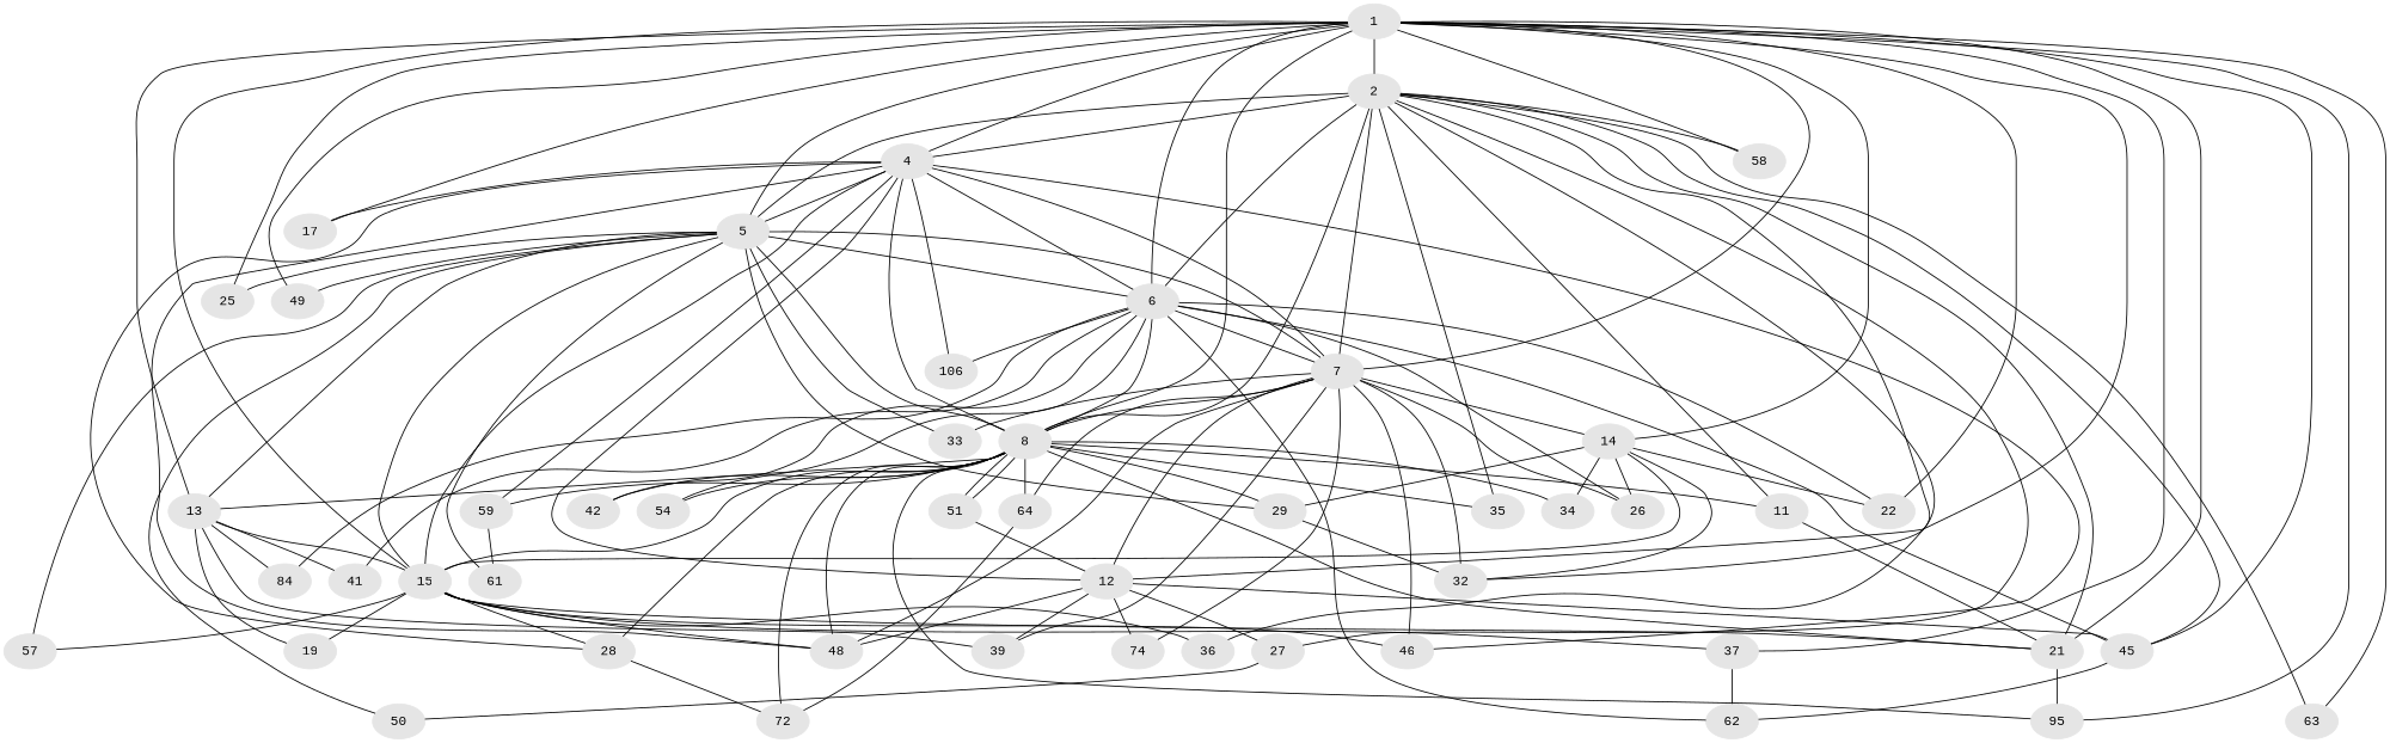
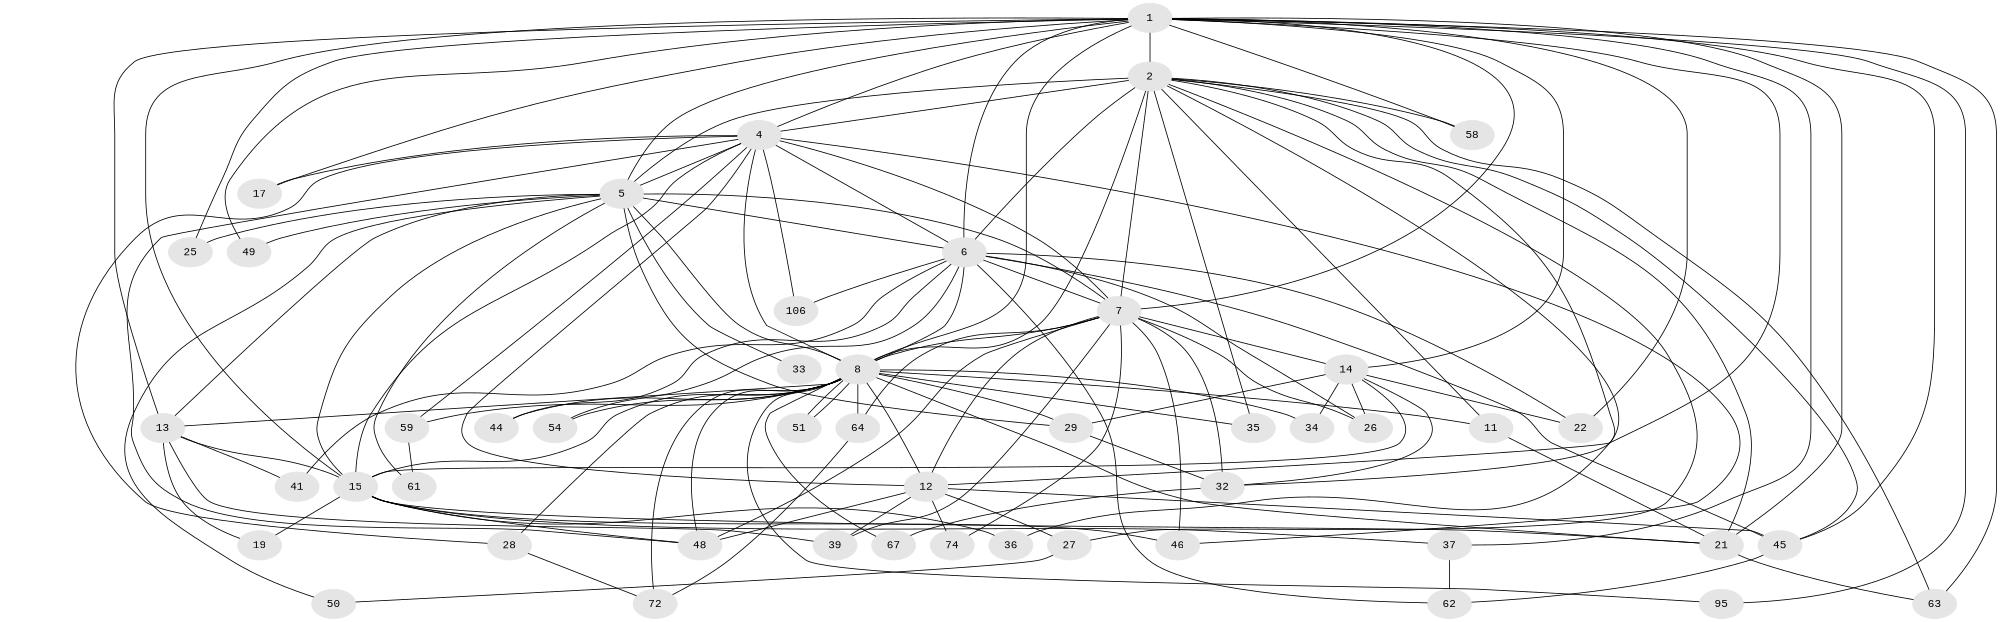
  graph {
    fontname="Liberation Mono"
    node [color=gray90 fontname="Liberation Mono" style=filled]
    edge [fontname="Liberation Mono"]
    1 [super="+47+3"]
    2 [super="+20+38+86+69+16"]
    4
    5 [super="+9+92"]
    6
    7 [super="+10"]
    8 [super="+18"]
    12 [super="+89+96+75"]
    13
    14 [super="+31+23"]
    15 [super="+76+56+90+93"]
    17
    21 [super="+82+80+53"]
    22
    25
    37 [super="+73"]
    45 [super="+60"]
    49
    58
    63
    95
    11
    27
    32 [super="+101"]
    35
    36
    48 [super="+100+79+54"]
    28 [super="+98"]
    46
    59 [super="+66"]
    106
    29 [super="+103"]
    33
    50
-   57
    61
    26 [super="+65"]
    41
-   42
+   42 [label=44]
    n40 [label=54]
    62
-   84
    39
    64
    74
    34
    51
+   67
    72 [super="+81"]
    19
    1 -- 2 [weight=3]
    1 -- 4 [weight=2]
    1 -- 5 [weight=4]
    1 -- 6 [weight=2]
    1 -- 7 [weight=5]
    1 -- 8 [weight=2]
    1 -- 12
    1 -- 13
    1 -- 14 [weight=2]
    1 -- 15
    1 -- 17
    1 -- 21 [weight=2]
    1 -- 22
    1 -- 25
    1 -- 37
    1 -- 45
    1 -- 49
    1 -- 58
    1 -- 63
    1 -- 95
    2 -- 4
    2 -- 5 [weight=5]
    2 -- 6
    2 -- 7 [weight=4]
    2 -- 8 [weight=2]
    2 -- 21
    2 -- 45
    2 -- 58
    2 -- 63
    2 -- 11 [weight=2]
    2 -- 27
    2 -- 32
    2 -- 35
    2 -- 36
    4 -- 5 [weight=2]
    4 -- 6
    4 -- 7 [weight=2]
    4 -- 8
    4 -- 12
    4 -- 15
    4 -- 17
    4 -- 48
    4 -- 28
    4 -- 46
    4 -- 59
    4 -- 106
    5 -- 6 [weight=2]
    5 -- 7 [weight=5]
    5 -- 8 [weight=2]
    5 -- 13
    5 -- 15
    5 -- 25
    5 -- 49
    5 -- 29
    5 -- 33
    5 -- 50
-   5 -- 57
    5 -- 61
    6 -- 7 [weight=2]
    6 -- 8
    6 -- 22
    6 -- 45 [weight=2]
    6 -- 106
    6 -- 26
    6 -- 41
    6 -- 42
    6 -- n40
    6 -- 62
-   6 -- 84
    7 -- 8 [weight=3]
    7 -- 12
    7 -- 14 [weight=2]
    7 -- 32
    7 -- 48
    7 -- 46
-   7 -- 33
    7 -- 26
    7 -- 39
    7 -- 64
    7 -- 74
-   51 -- 12
+   8 -- 12
    8 -- 13
    8 -- 15
    8 -- 21
    8 -- 95
    8 -- 11
    8 -- 35
    8 -- 48
    8 -- 28
    8 -- 59 [weight=2]
    8 -- 29
    8 -- 42
    8 -- n40
    8 -- 64
    8 -- 34
    8 -- 51
    8 -- 51
+   8 -- 67
    8 -- 72
    12 -- 45
    12 -- 27
    12 -- 48
    12 -- 39
    12 -- 74
    13 -- 15 [weight=2]
    13 -- 41
-   13 -- 84
    13 -- 39
    13 -- 19
    14 -- 15
    14 -- 22
    14 -- 32
    14 -- 29
    14 -- 26
    14 -- 34
    15 -- 21
    15 -- 37
    15 -- 36
    15 -- 48
-   15 -- 28
    15 -- 46
-   15 -- 57
    15 -- 19
-   21 -- 95
+   21 -- 63
    37 -- 62
    45 -- 62
    11 -- 21
    27 -- 50
+   32 -- 67
    28 -- 72
    59 -- 61
    29 -- 32
    64 -- 72
  }
